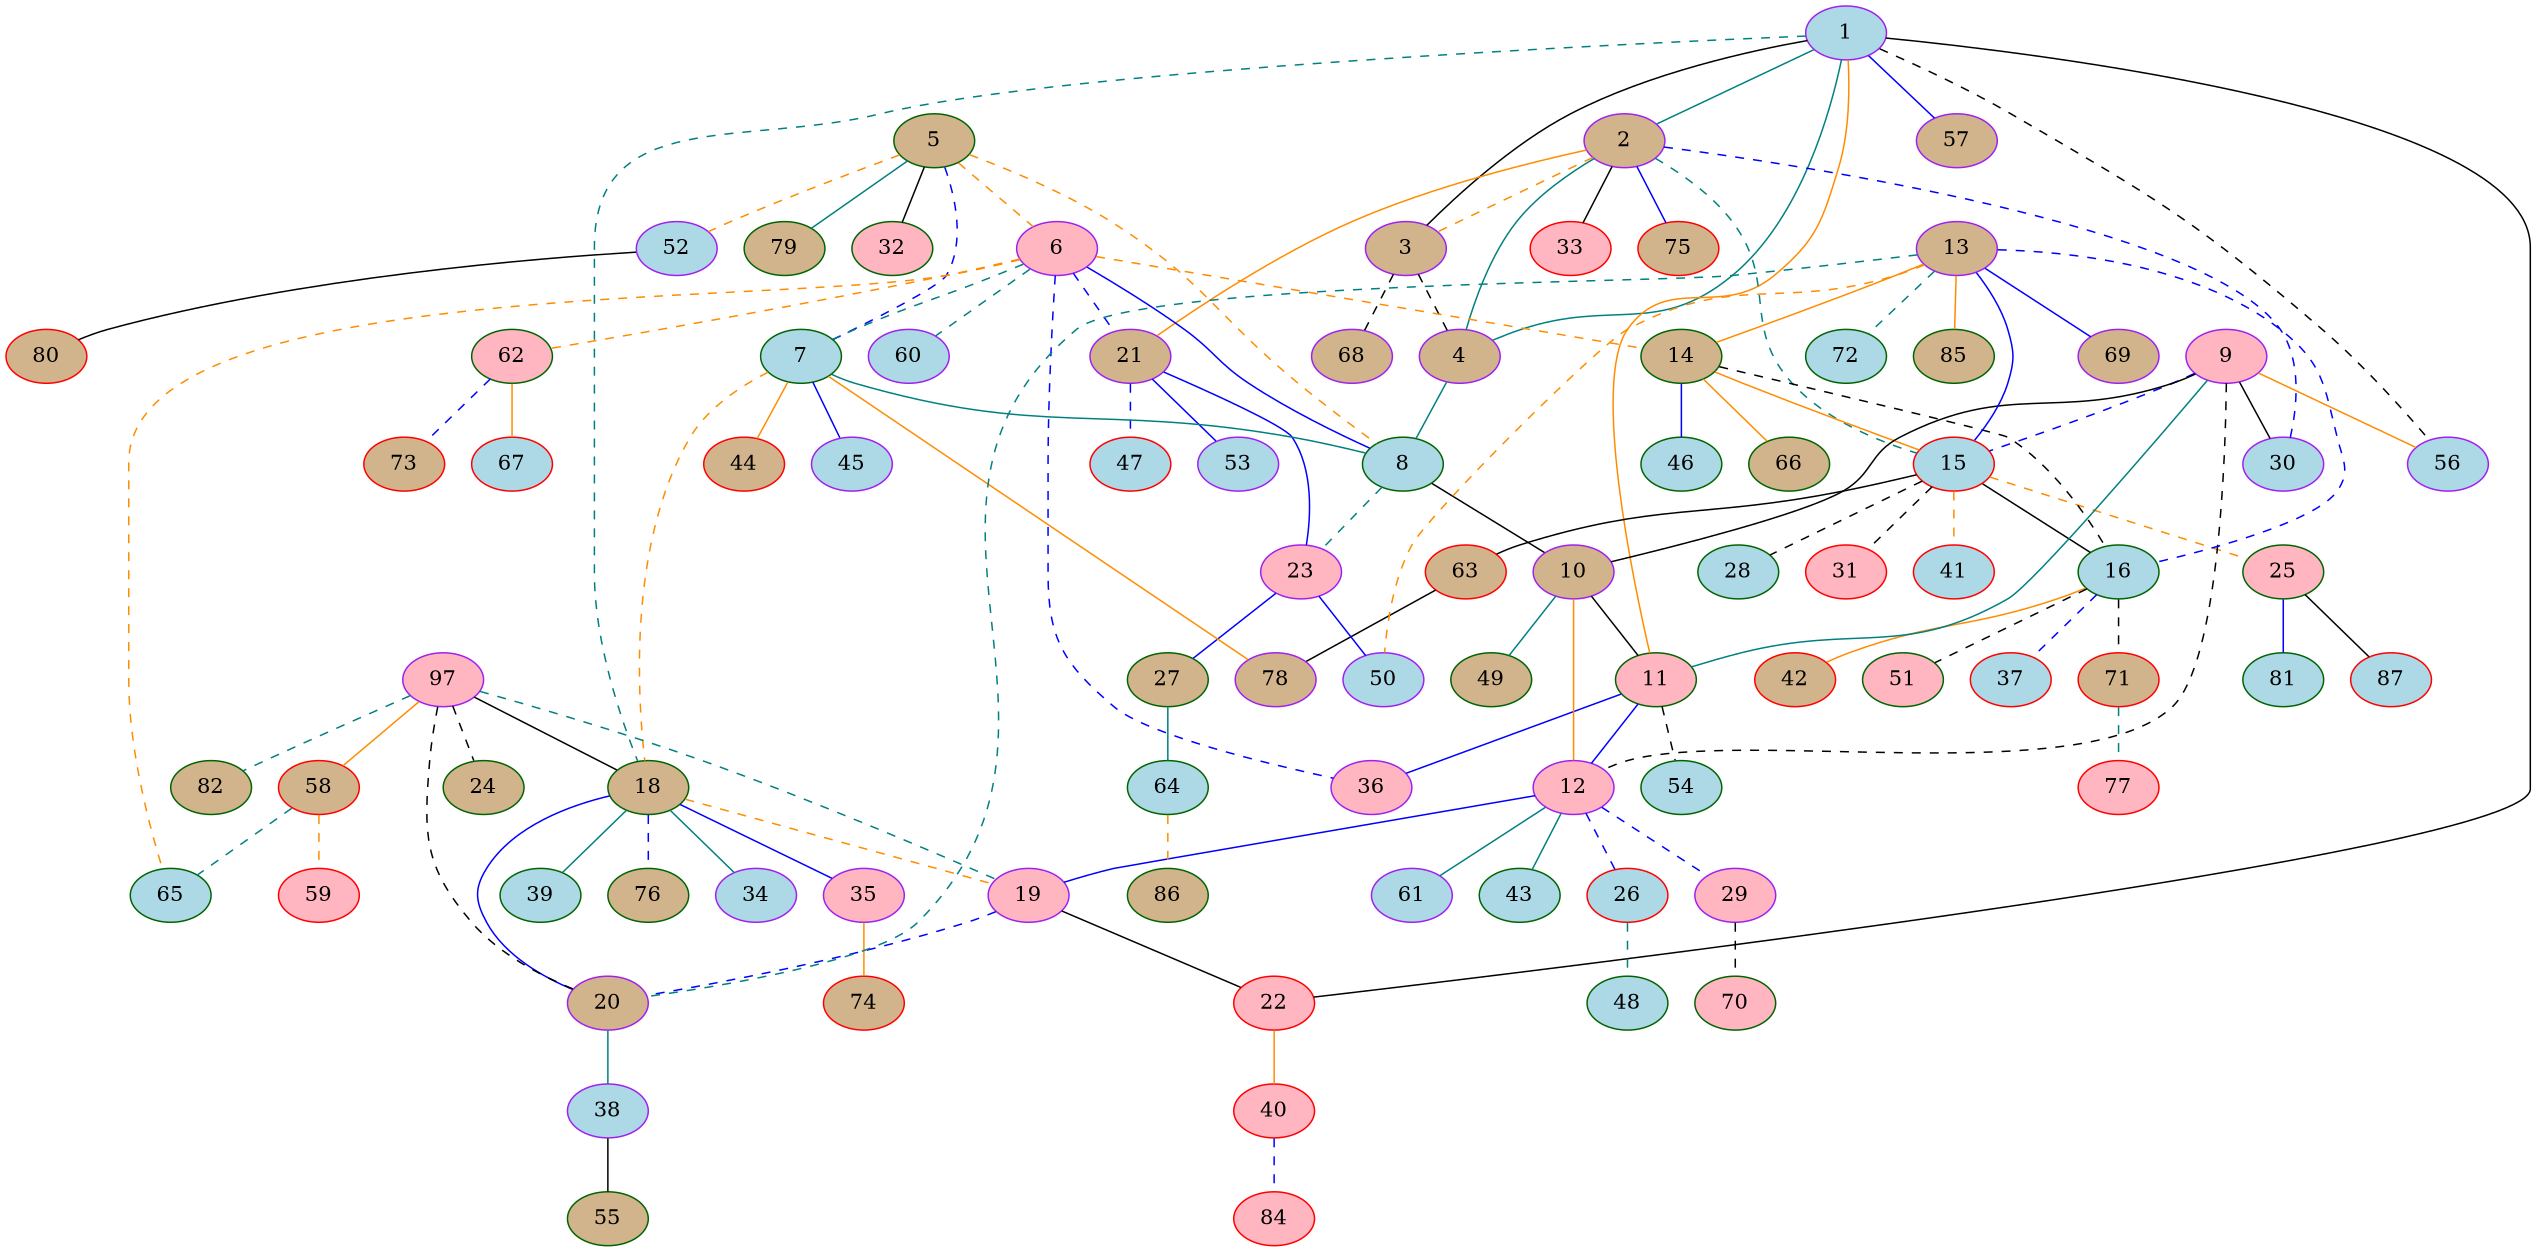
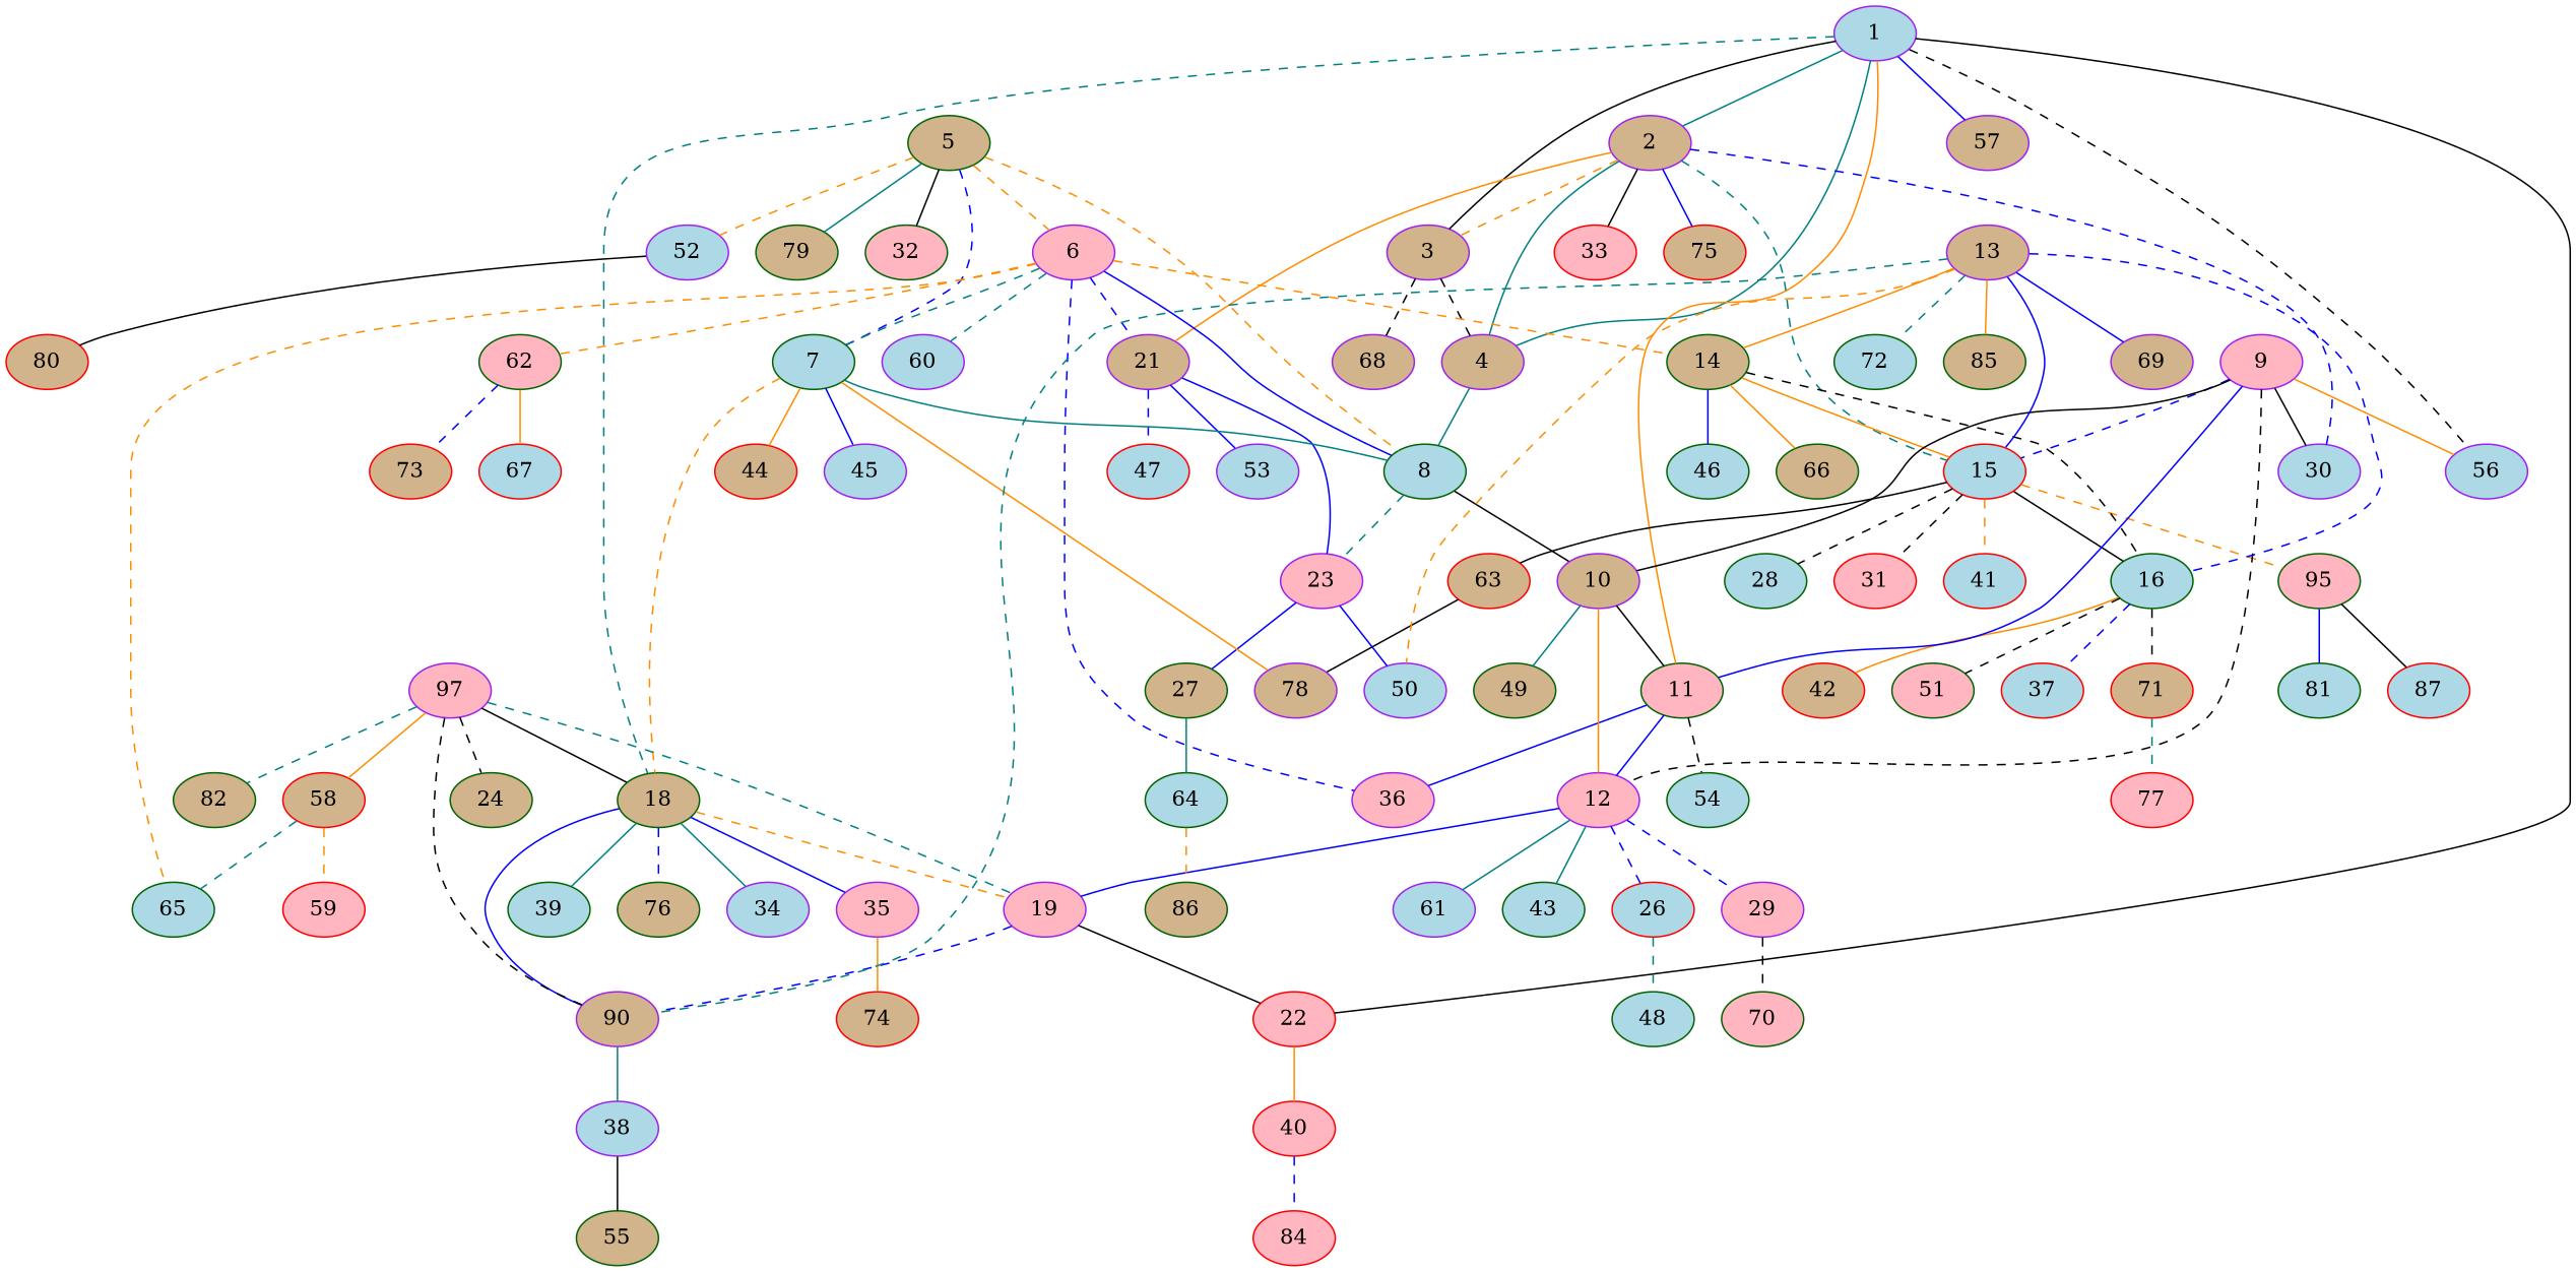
  graph {
    node [color=darkgreen fillcolor=tan style=filled]
    edge [color=blue style=solid]
    1 [color=purple fillcolor=lightblue]
    2 [color=purple]
    3 [color=purple]
    4 [color=purple]
    11 [fillcolor=lightpink]
    18
    22 [color=red fillcolor=lightpink]
    56 [color=purple fillcolor=lightblue]
    57 [color=purple]
    15 [color=red fillcolor=lightblue]
    21 [color=purple]
    30 [color=purple fillcolor=lightblue]
    33 [color=red fillcolor=lightpink]
    75 [color=red]
    68 [color=purple]
    8 [fillcolor=lightblue]
    36 [color=purple fillcolor=lightpink]
    12 [color=purple fillcolor=lightpink]
    54 [fillcolor=lightblue]
    19 [color=purple fillcolor=lightpink]
-   20 [color=purple]
+   20 [color=purple label=90]
    34 [color=purple fillcolor=lightblue]
    35 [color=purple fillcolor=lightpink]
    39 [fillcolor=lightblue]
    76
    40 [color=red fillcolor=lightpink]
    16 [fillcolor=lightblue]
-   25 [fillcolor=lightpink]
+   25 [fillcolor=lightpink label=95]
    28 [fillcolor=lightblue]
    31 [color=red fillcolor=lightpink]
    41 [color=red fillcolor=lightblue]
    63 [color=red]
    23 [color=purple fillcolor=lightpink]
    47 [color=red fillcolor=lightblue]
    53 [color=purple fillcolor=lightblue]
    10 [color=purple]
    5
    6 [color=purple fillcolor=lightpink]
    7 [fillcolor=lightblue]
    32 [fillcolor=lightpink]
    52 [color=purple fillcolor=lightblue]
    79
    14
    60 [color=purple fillcolor=lightblue]
    62 [fillcolor=lightpink]
    65 [fillcolor=lightblue]
    44 [color=red]
    45 [color=purple fillcolor=lightblue]
    78 [color=purple]
    80 [color=red]
    46 [fillcolor=lightblue]
    66
    67 [color=red fillcolor=lightblue]
    73 [color=red]
    49
    50 [color=purple fillcolor=lightblue]
    27
    9 [color=purple fillcolor=lightpink]
    26 [color=red fillcolor=lightblue]
    29 [color=purple fillcolor=lightpink]
    43 [fillcolor=lightblue]
    61 [color=purple fillcolor=lightblue]
    48 [fillcolor=lightblue]
    70 [fillcolor=lightpink]
    13 [color=purple]
    69 [color=purple]
    72 [fillcolor=lightblue]
    85
    37 [color=red fillcolor=lightblue]
    42 [color=red]
    51 [fillcolor=lightpink]
    71 [color=red]
    38 [color=purple fillcolor=lightblue]
    81 [fillcolor=lightblue]
    87 [color=red fillcolor=lightblue]
    77 [color=red fillcolor=lightpink]
    n77 [color=purple fillcolor=lightpink label=97]
    24
    58 [color=red]
    82
    59 [color=red fillcolor=lightpink]
    74 [color=red]
    55
    84 [color=red fillcolor=lightpink]
    64 [fillcolor=lightblue]
    86
    1 -- 2 [color=teal]
    1 -- 3 [color=black]
    1 -- 4 [color=teal]
    1 -- 11 [color=darkorange]
    1 -- 18 [color=teal style=dashed]
    1 -- 22 [color=black]
    1 -- 56 [color=black style=dashed]
    1 -- 57
    2 -- 3 [color=darkorange style=dashed]
    2 -- 4 [color=teal]
    2 -- 15 [color=teal style=dashed]
    2 -- 21 [color=darkorange]
    2 -- 30 [style=dashed]
    2 -- 33 [color=black]
    2 -- 75
    3 -- 4 [color=black style=dashed]
    3 -- 68 [color=black style=dashed]
    4 -- 8 [color=teal]
    11 -- 36
    11 -- 12
    11 -- 54 [color=black style=dashed]
    18 -- 19 [color=darkorange style=dashed]
    18 -- 20
    18 -- 34 [color=teal]
    18 -- 35
    18 -- 39 [color=teal]
    18 -- 76 [style=dashed]
    22 -- 40 [color=darkorange]
    15 -- 16 [color=black]
    15 -- 25 [color=darkorange style=dashed]
    15 -- 28 [color=black style=dashed]
    15 -- 31 [color=black style=dashed]
    15 -- 41 [color=darkorange style=dashed]
    15 -- 63 [color=black]
    21 -- 23
    21 -- 47 [style=dashed]
    21 -- 53
    8 -- 23 [color=teal style=dashed]
    8 -- 10 [color=black]
    12 -- 19
    12 -- 26 [style=dashed]
    12 -- 29 [style=dashed]
    12 -- 43 [color=teal]
    12 -- 61 [color=teal]
    19 -- 22 [color=black]
    19 -- 20 [style=dashed]
    20 -- 38 [color=teal]
    35 -- 74 [color=darkorange]
    40 -- 84 [style=dashed]
    16 -- 37 [style=dashed]
    16 -- 42 [color=darkorange]
    16 -- 51 [color=black style=dashed]
    16 -- 71 [color=black style=dashed]
    25 -- 81
    25 -- 87 [color=black]
    63 -- 78 [color=black]
    23 -- 50
    23 -- 27
    10 -- 11 [color=black]
    10 -- 12 [color=darkorange]
    10 -- 49 [color=teal]
    5 -- 8 [color=darkorange style=dashed]
    5 -- 6 [color=darkorange style=dashed]
    5 -- 7 [style=dashed]
    5 -- 32 [color=black]
    5 -- 52 [color=darkorange style=dashed]
    5 -- 79 [color=teal]
    6 -- 21 [style=dashed]
    6 -- 8
    6 -- 36 [style=dashed]
    6 -- 7 [color=teal style=dashed]
    6 -- 14 [color=darkorange style=dashed]
    6 -- 60 [color=teal style=dashed]
    6 -- 62 [color=darkorange style=dashed]
    6 -- 65 [color=darkorange style=dashed]
    7 -- 18 [color=darkorange style=dashed]
    7 -- 8 [color=teal]
    7 -- 44 [color=darkorange]
    7 -- 45
    7 -- 78 [color=darkorange]
    52 -- 80 [color=black]
    14 -- 15 [color=darkorange]
    14 -- 16 [color=black style=dashed]
    14 -- 46
    14 -- 66 [color=darkorange]
    62 -- 67 [color=darkorange]
    62 -- 73 [style=dashed]
    27 -- 64 [color=teal]
-   9 -- 11 [color=teal]
+   9 -- 11
    9 -- 56 [color=darkorange]
    9 -- 15 [style=dashed]
    9 -- 30 [color=black]
    9 -- 12 [color=black style=dashed]
    9 -- 10 [color=black]
    26 -- 48 [color=teal style=dashed]
    29 -- 70 [color=black style=dashed]
    13 -- 15
    13 -- 20 [color=teal style=dashed]
    13 -- 16 [style=dashed]
    13 -- 14 [color=darkorange]
    13 -- 50 [color=darkorange style=dashed]
    13 -- 69
    13 -- 72 [color=teal style=dashed]
    13 -- 85 [color=darkorange]
    71 -- 77 [color=teal style=dashed]
    38 -- 55 [color=black]
    n77 -- 18 [color=black]
    n77 -- 19 [color=teal style=dashed]
    n77 -- 20 [color=black style=dashed]
    n77 -- 24 [color=black style=dashed]
    n77 -- 58 [color=darkorange]
    n77 -- 82 [color=teal style=dashed]
    58 -- 65 [color=teal style=dashed]
    58 -- 59 [color=darkorange style=dashed]
    64 -- 86 [color=darkorange style=dashed]
  }
